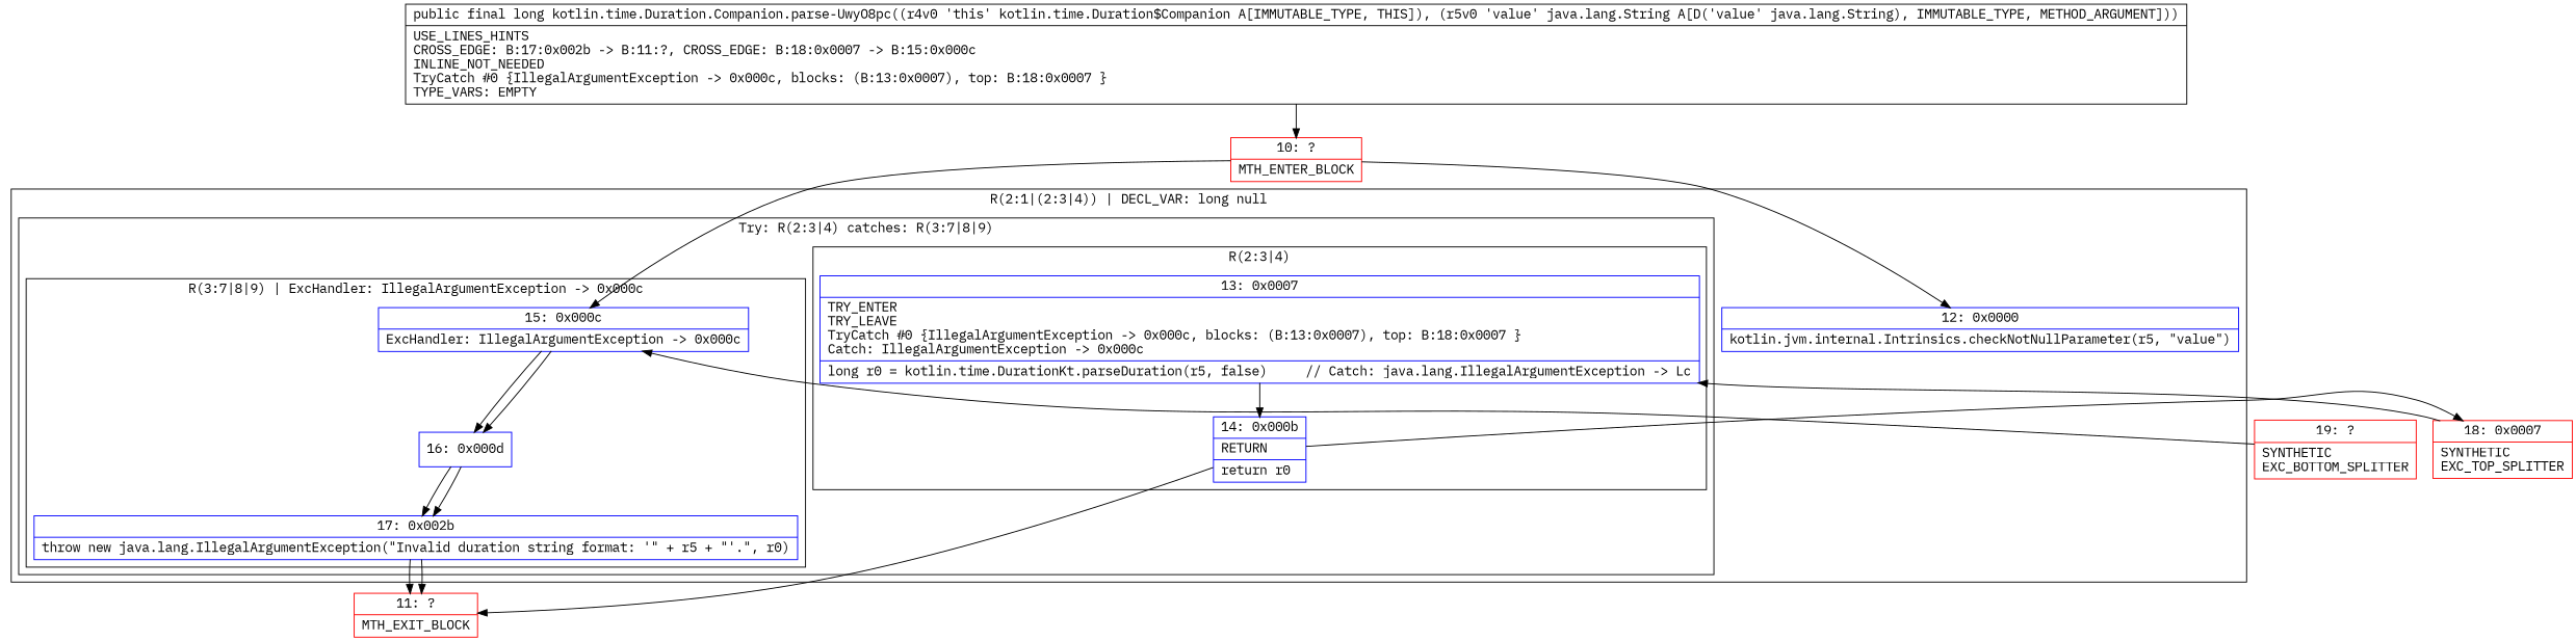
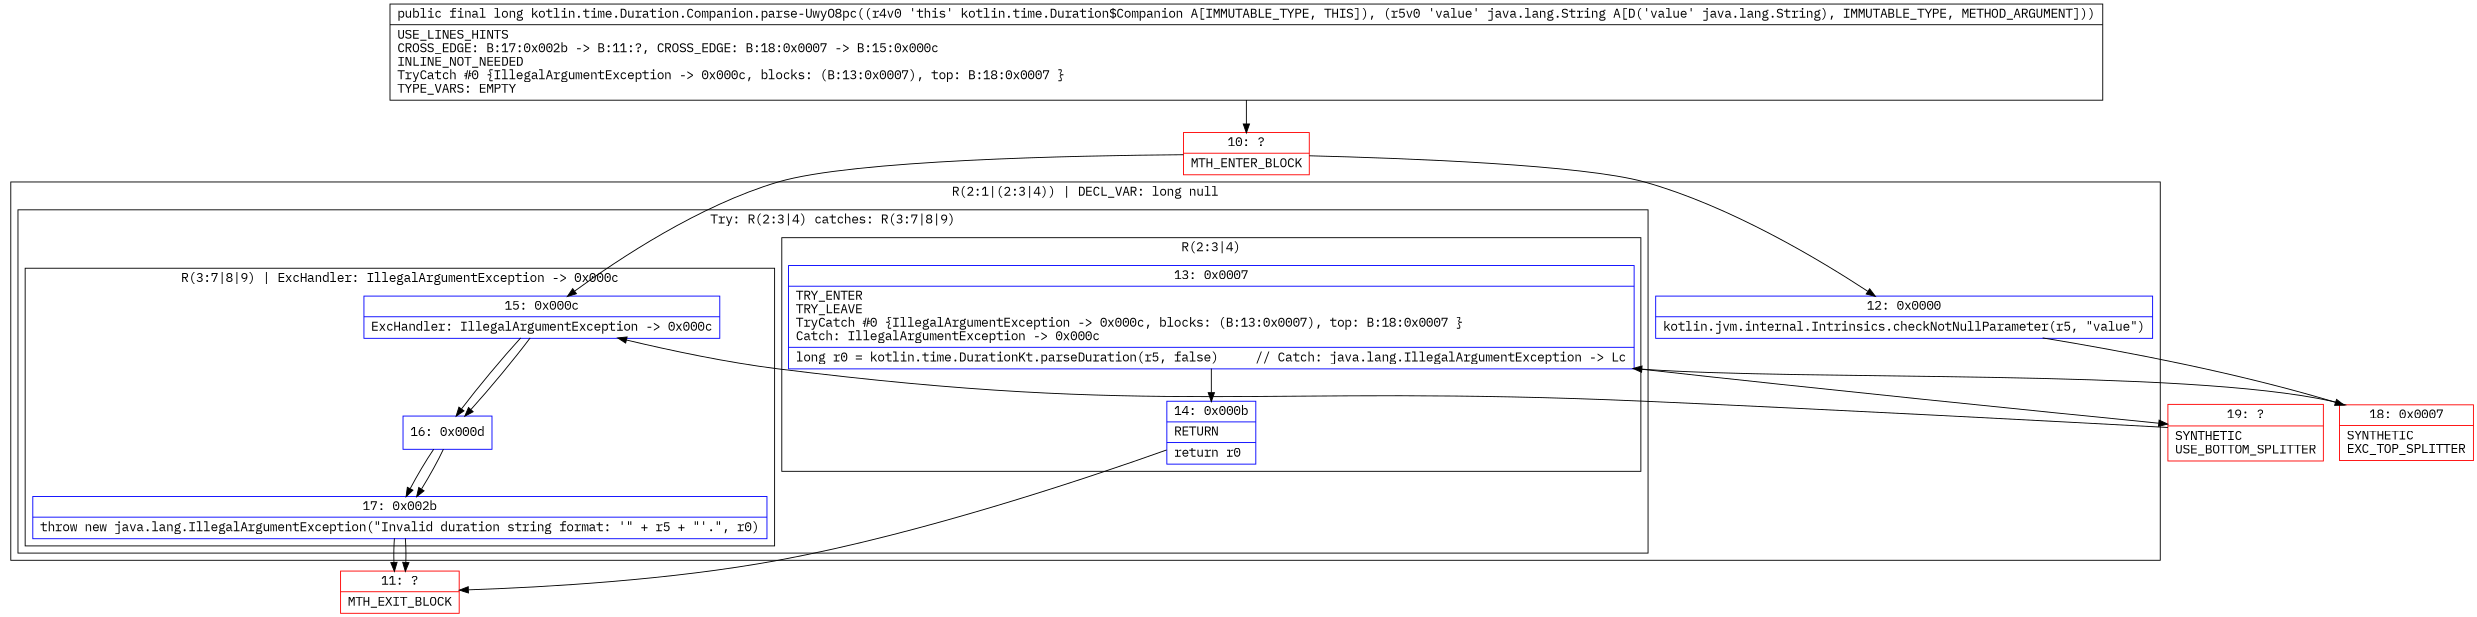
  digraph {
    fontname="IBM Plex Mono"
    node [color=blue fontname="IBM Plex Mono" shape=record]
    edge [fontname="IBM Plex Mono"]
    n1 [label="{13\:\ 0x0007|TRY_ENTER\lTRY_LEAVE\lTryCatch #0 \{IllegalArgumentException \-\> 0x000c, blocks: (B:13:0x0007), top: B:18:0x0007 \}\lCatch: IllegalArgumentException \-\> 0x000c\l|long r0 = kotlin.time.DurationKt.parseDuration(r5, false)     \/\/ Catch: java.lang.IllegalArgumentException \-\> Lc\l}"]
    n2 [label="{14\:\ 0x000b|RETURN\l|return r0\l}"]
    n3 [label="{15\:\ 0x000c|ExcHandler: IllegalArgumentException \-\> 0x000c\l}"]
    n4 [label="{16\:\ 0x000d}"]
    n5 [label="{17\:\ 0x002b|throw new java.lang.IllegalArgumentException(\"Invalid duration string format: '\" + r5 + \"'.\", r0)\l}"]
    n6 [label="{12\:\ 0x0000|kotlin.jvm.internal.Intrinsics.checkNotNullParameter(r5, \"value\")\l}"]
-   n7 [color=red label="{19\:\ ?|SYNTHETIC\lEXC_BOTTOM_SPLITTER\l}"]
+   n7 [color=red label="{19\:\ ?|SYNTHETIC\lUSE_BOTTOM_SPLITTER\l}"]
    n8 [color=red label="{11\:\ ?|MTH_EXIT_BLOCK\l}"]
    n9 [color=red label="{18\:\ 0x0007|SYNTHETIC\lEXC_TOP_SPLITTER\l}"]
    n10 [color=red label="{10\:\ ?|MTH_ENTER_BLOCK\l}"]
    n11 [label="{public final long kotlin.time.Duration.Companion.parse\-UwyO8pc((r4v0 'this' kotlin.time.Duration$Companion A[IMMUTABLE_TYPE, THIS]), (r5v0 'value' java.lang.String A[D('value' java.lang.String), IMMUTABLE_TYPE, METHOD_ARGUMENT]))  | USE_LINES_HINTS\lCROSS_EDGE: B:17:0x002b \-\> B:11:?, CROSS_EDGE: B:18:0x0007 \-\> B:15:0x000c\lINLINE_NOT_NEEDED\lTryCatch #0 \{IllegalArgumentException \-\> 0x000c, blocks: (B:13:0x0007), top: B:18:0x0007 \}\lTYPE_VARS: EMPTY\l}" color=""]
    subgraph cluster_1 {
      label="R(2:1|(2:3|4)) | DECL_VAR: long null\l"
      n6
      subgraph cluster_2 {
        label="Try: R(2:3|4) catches: R(3:7|8|9)"
        subgraph cluster_3 {
          label="R(2:3|4)"
          n1
          n2
        }
        subgraph cluster_4 {
          label="R(3:7|8|9) | ExcHandler: IllegalArgumentException \-\> 0x000c\l"
          n3
          n4
          n5
        }
      }
    }
    subgraph cluster_5 {
      label="R(3:7|8|9) | ExcHandler: IllegalArgumentException \-\> 0x000c\l"
    }
    n1 -> n2
+   n1 -> n7
    n2 -> n8
    n3 -> n4
    n3 -> n4
    n4 -> n5
    n4 -> n5
    n5 -> n8
    n5 -> n8
-   n2 -> n9
+   n6 -> n9
    n7 -> n3
    n9 -> n1
    n10 -> n3
    n10 -> n6
    n11 -> n10
  }
